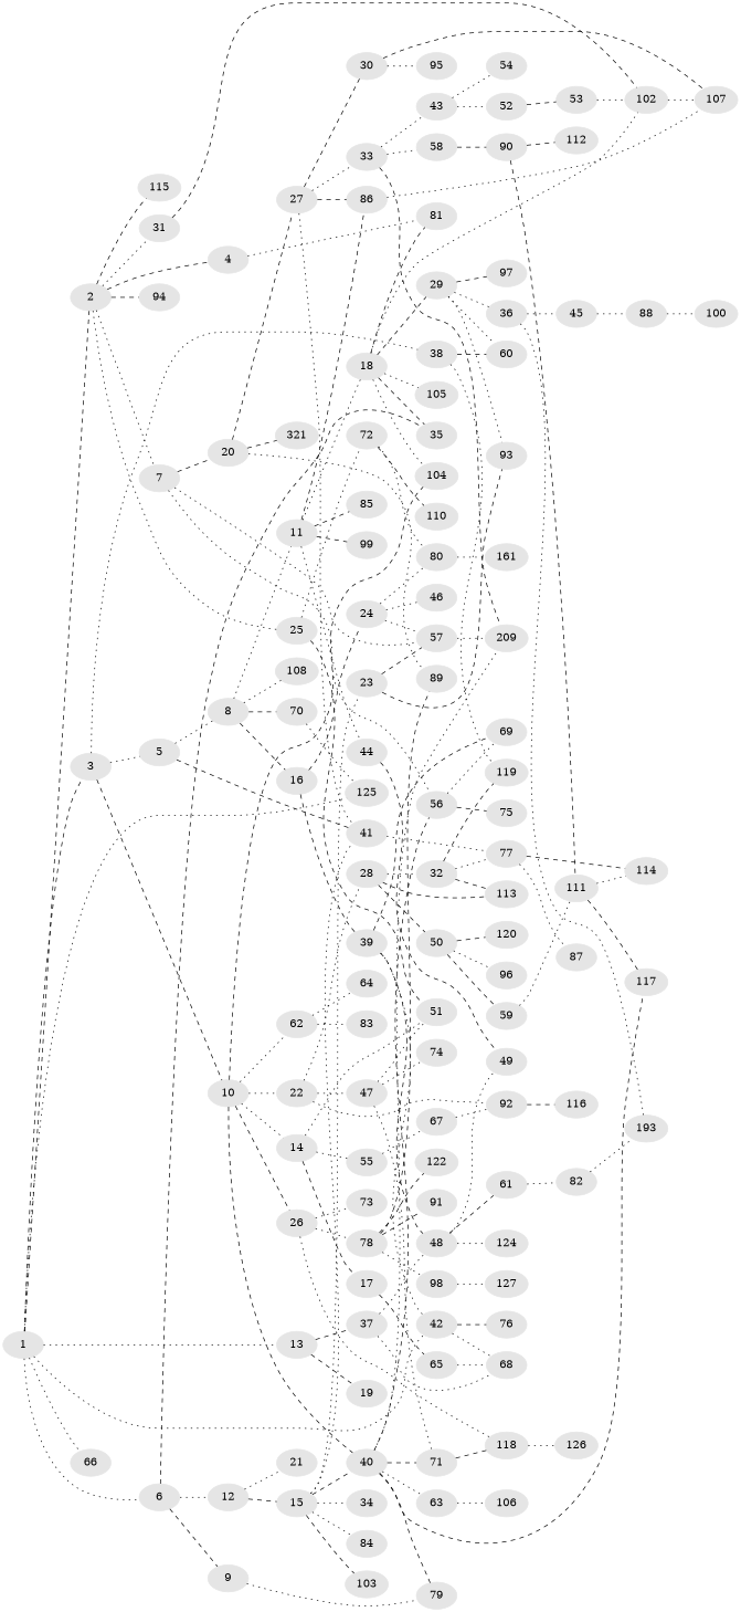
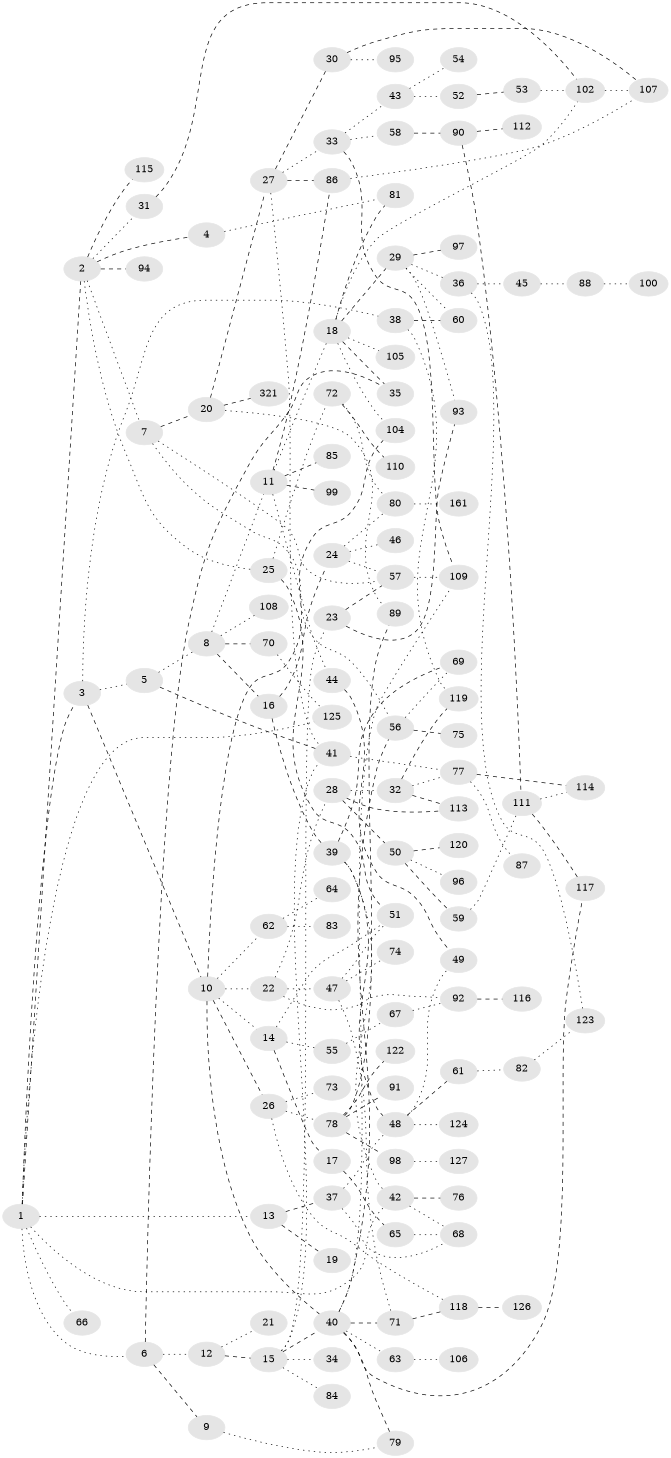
  graph {
    rankdir=LR
    node [color=gray90 style=filled]
    edge [style=dotted]
    1
    2
    3
    6
    13
    42
    66
    125
    4
    7
    25
    31
    94
    115
    5
    10
    38
    9
    12
    35
    19
    37
    68
    76
    81
    20
    56
    57
    51
    72
    102
    8
    41
    14
    22
    26
    40
    62
    104
    60
    119
    11
    16
    70
    108
    77
    79
    15
    21
    27
    89
    n52 [label=321]
    69
    75
-   109 [label=209]
+   109
    18
    44
    85
    86
    99
    24
    39
    17
    55
    28
    47
    92
    73
    78
    118
    63
    71
    117
    64
    83
    29
    105
    49
    107
    23
    34
    84
-   103
    48
    65
    67
    93
    46
    80
    36
    97
    30
    33
    32
    50
    113
    74
    116
    n99 [label=161]
    110
    91
    98
    122
    126
    95
    43
    58
    59
    96
    120
    45
-   123 [label=193]
+   123
    87
    114
    52
    54
    90
    88
    61
    124
    106
    53
    100
    82
    111
    112
    127
    1 -- 2 [style=dashed]
    1 -- 3 [style=dashed]
    1 -- 6
    1 -- 13
    1 -- 42
    1 -- 66
    1 -- 125
    2 -- 4 [style=dashed]
    2 -- 7
    2 -- 25
    2 -- 31
    2 -- 94 [style=dashed]
    2 -- 115 [style=dashed]
    3 -- 5
    3 -- 10 [style=dashed]
    3 -- 38
    6 -- 9 [style=dashed]
    6 -- 12
    6 -- 35 [style=dashed]
    13 -- 19 [style=dashed]
    13 -- 37 [style=dashed]
    42 -- 68
    42 -- 76 [style=dashed]
    4 -- 81
    7 -- 20 [style=dashed]
    7 -- 56
    7 -- 57
    25 -- 51 [style=dashed]
    25 -- 72
    31 -- 102 [style=dashed]
    5 -- 8
    5 -- 41 [style=dashed]
    10 -- 14
    10 -- 22
    10 -- 26 [style=dashed]
    10 -- 40 [style=dashed]
    10 -- 62
    10 -- 104 [style=dashed]
    38 -- 60 [style=dashed]
    38 -- 119
    9 -- 79
    12 -- 15 [style=dashed]
    12 -- 21
    37 -- 68
    37 -- 48
    20 -- 27 [style=dashed]
    20 -- 89
    20 -- n52 [style=dashed]
    56 -- 69
    56 -- 75 [style=dashed]
    57 -- 109
    72 -- 80
    72 -- 110 [style=dashed]
    102 -- 107
    8 -- 11
    8 -- 16 [style=dashed]
    8 -- 70 [style=dashed]
    8 -- 108
    41 -- 77
    14 -- 51
    14 -- 17 [style=dashed]
    14 -- 55
    22 -- 28
    22 -- 47
    22 -- 92
    26 -- 73
    26 -- 78
    26 -- 118
    40 -- 56 [style=dashed]
    40 -- 79 [style=dashed]
    40 -- 109
    40 -- 63
    40 -- 71 [style=dashed]
    40 -- 117 [style=dashed]
    62 -- 64
    62 -- 83
    11 -- 18
    11 -- 44
    11 -- 85 [style=dashed]
    11 -- 86 [style=dashed]
    11 -- 99 [style=dashed]
    16 -- 24 [style=dashed]
    16 -- 39 [style=dashed]
    70 -- 125
    77 -- 87
    77 -- 114 [style=dashed]
    15 -- 41
    15 -- 40 [style=dashed]
    15 -- 23
    15 -- 34
    15 -- 84
-   15 -- 103 [style=dashed]
    27 -- 41
    27 -- 86 [style=dashed]
    27 -- 30 [style=dashed]
    27 -- 33
    18 -- 35 [style=dashed]
    18 -- 81 [style=dashed]
    18 -- 102
    18 -- 104
    18 -- 29 [style=dashed]
    18 -- 105
    44 -- 49 [style=dashed]
    86 -- 107
    24 -- 57
    24 -- 46
    24 -- 80
    39 -- 42
    39 -- 69 [style=dashed]
    39 -- 48 [style=dashed]
    17 -- 65 [style=dashed]
    55 -- 67
    28 -- 32
    28 -- 50 [style=dashed]
    28 -- 113 [style=dashed]
    47 -- 51
    47 -- 71
    47 -- 74
    92 -- 116 [style=dashed]
    78 -- 89 [style=dashed]
    78 -- 91 [style=dashed]
-   78 -- 98
+   78 -- 98 [style=dashed]
    78 -- 122 [style=dashed]
-   118 -- 126
+   118 -- 126 [style=dashed]
    63 -- 106
    71 -- 118 [style=dashed]
    29 -- 60
    29 -- 93
    29 -- 36
    29 -- 97 [style=dashed]
    23 -- 57 [style=dashed]
    23 -- 93 [style=dashed]
    48 -- 49
    48 -- 61 [style=dashed]
    48 -- 124
    65 -- 68
    67 -- 92
    80 -- n99
    36 -- 45
    36 -- 123
    30 -- 107 [style=dashed]
    30 -- 95
    33 -- 109 [style=dashed]
    33 -- 43
    33 -- 58
    32 -- 119 [style=dashed]
    32 -- 77
    32 -- 113 [style=dashed]
    50 -- 59 [style=dashed]
    50 -- 96
    50 -- 120 [style=dashed]
    98 -- 127
    43 -- 52
    43 -- 54
    58 -- 90 [style=dashed]
    59 -- 111
    45 -- 88
    52 -- 53 [style=dashed]
    90 -- 111 [style=dashed]
    90 -- 112 [style=dashed]
    88 -- 100
    61 -- 82
    53 -- 102
    82 -- 123
    111 -- 117 [style=dashed]
    111 -- 114
  }
